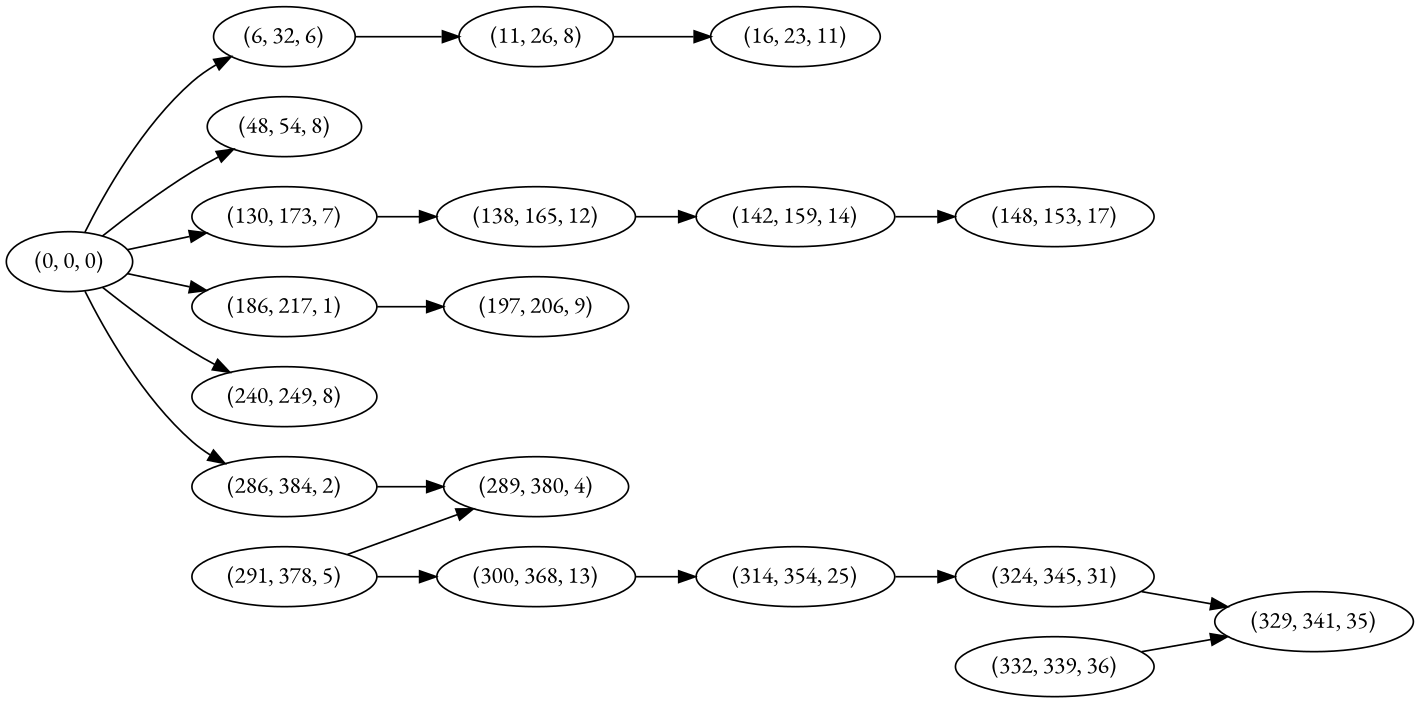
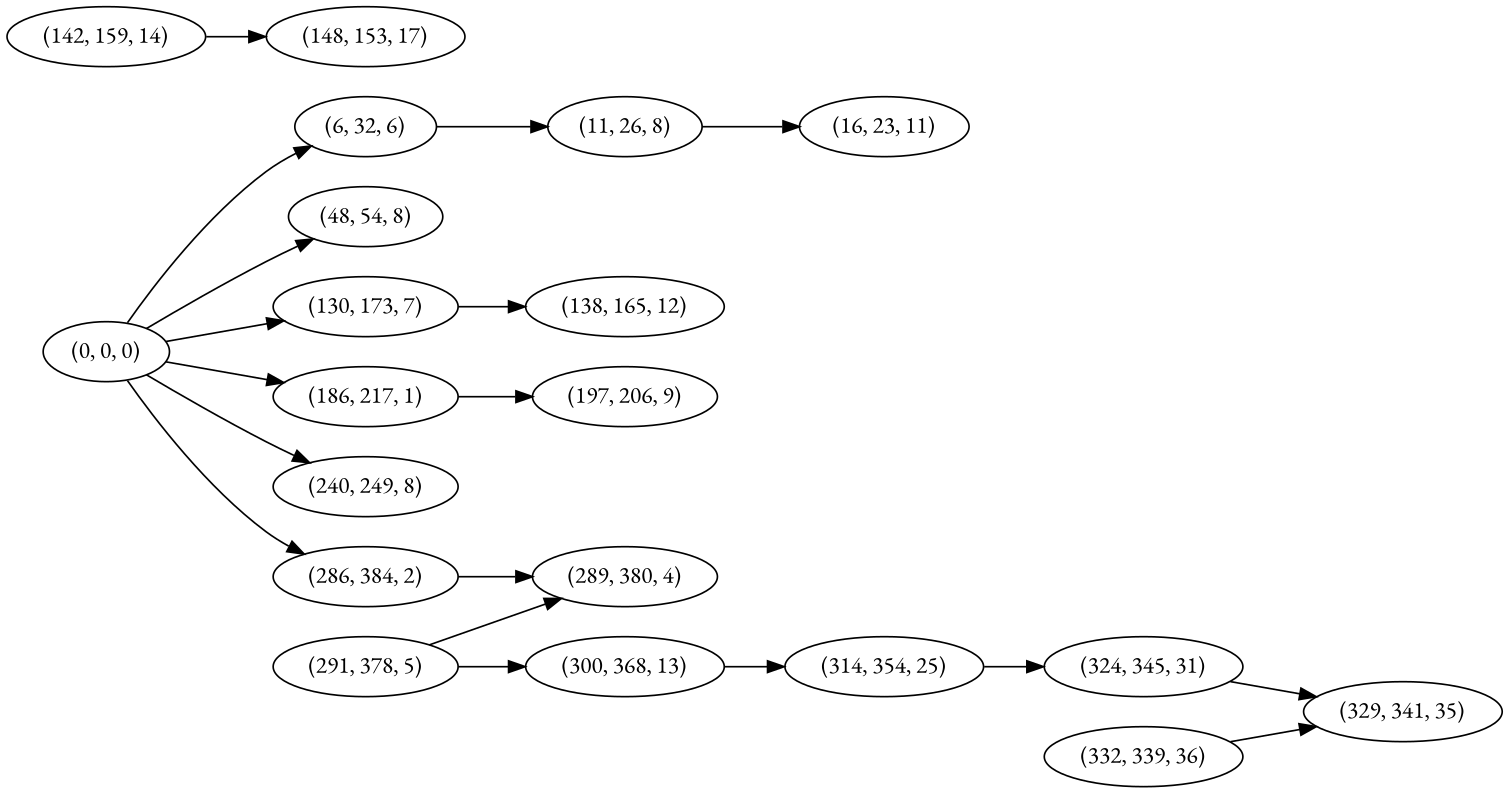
  digraph {
    fontname="EB Garamond"
    rankdir=LR
    node [fontname="EB Garamond"]
    edge [fontname="EB Garamond"]
    "(0, 0, 0)"
    "(6, 32, 6)"
    "(48, 54, 8)"
    "(130, 173, 7)"
    "(186, 217, 1)"
    "(240, 249, 8)"
    "(286, 384, 2)"
    "(11, 26, 8)"
    "(138, 165, 12)"
    "(197, 206, 9)"
    "(289, 380, 4)"
    "(16, 23, 11)"
    "(142, 159, 14)"
    "(148, 153, 17)"
    "(291, 378, 5)"
    "(300, 368, 13)"
    "(314, 354, 25)"
    "(324, 345, 31)"
    "(329, 341, 35)"
    "(332, 339, 36)"
    "(0, 0, 0)" -> "(6, 32, 6)"
    "(0, 0, 0)" -> "(48, 54, 8)"
    "(0, 0, 0)" -> "(130, 173, 7)"
    "(0, 0, 0)" -> "(186, 217, 1)"
    "(0, 0, 0)" -> "(240, 249, 8)"
    "(0, 0, 0)" -> "(286, 384, 2)"
    "(6, 32, 6)" -> "(11, 26, 8)"
    "(130, 173, 7)" -> "(138, 165, 12)"
    "(186, 217, 1)" -> "(197, 206, 9)"
    "(286, 384, 2)" -> "(289, 380, 4)"
    "(11, 26, 8)" -> "(16, 23, 11)"
-   "(138, 165, 12)" -> "(142, 159, 14)"
    "(142, 159, 14)" -> "(148, 153, 17)"
    "(291, 378, 5)" -> "(289, 380, 4)"
    "(291, 378, 5)" -> "(300, 368, 13)"
    "(300, 368, 13)" -> "(314, 354, 25)"
    "(314, 354, 25)" -> "(324, 345, 31)"
    "(324, 345, 31)" -> "(329, 341, 35)"
    "(332, 339, 36)" -> "(329, 341, 35)"
  }
